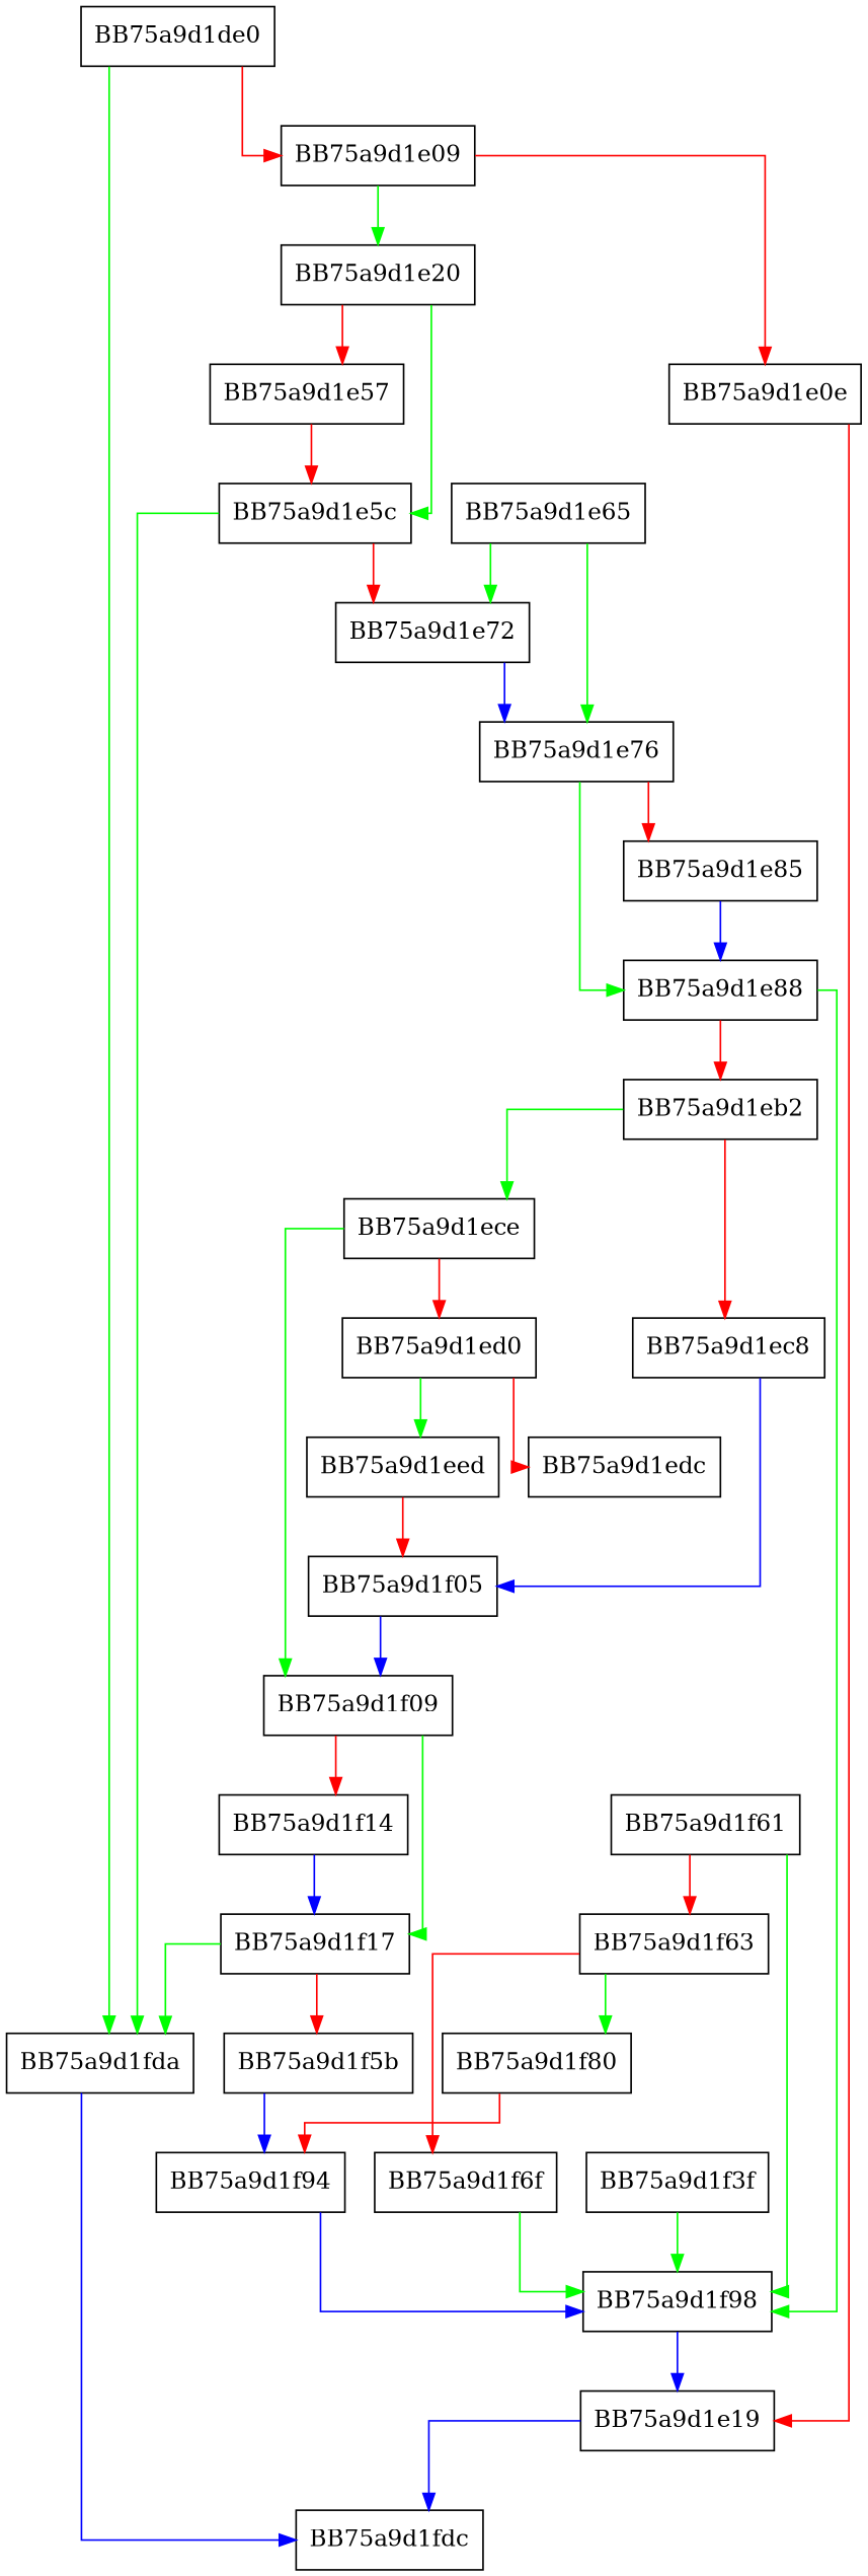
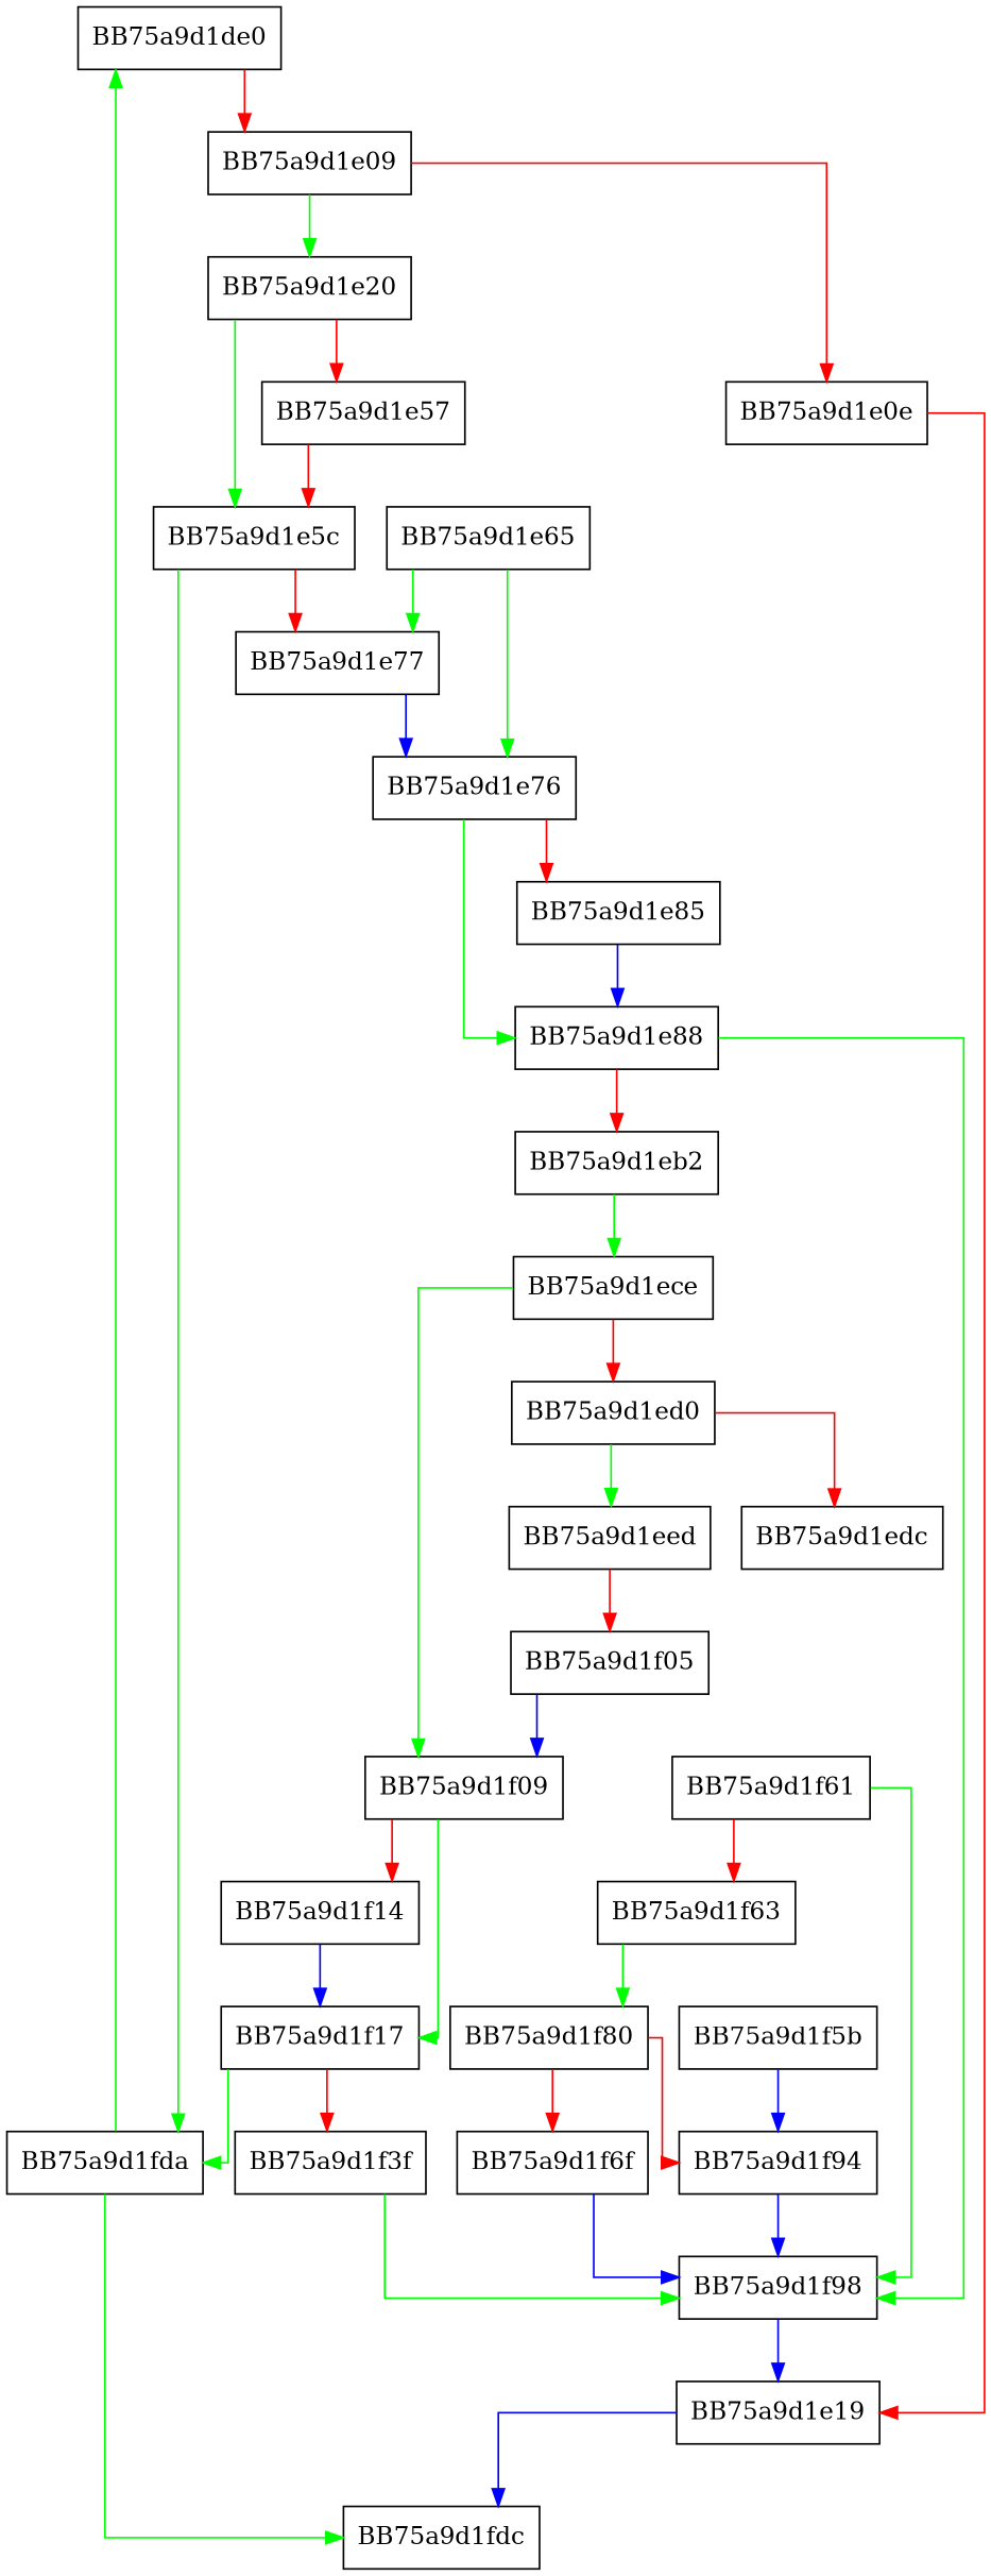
  digraph {
    splines=ortho
    node [shape=box]
    edge [color=red]
    BB75a9d1de0
    BB75a9d1fda
    BB75a9d1e09
    BB75a9d1fdc
    BB75a9d1e20
    BB75a9d1e0e
    BB75a9d1e5c
    BB75a9d1e57
    BB75a9d1e19
-   BB75a9d1e72
+   BB75a9d1e72 [label=BB75a9d1e77]
    BB75a9d1e65
    BB75a9d1e76
    BB75a9d1e88
    BB75a9d1e85
    BB75a9d1f98
    BB75a9d1eb2
    BB75a9d1ece
-   BB75a9d1ec8
    BB75a9d1f09
    BB75a9d1ed0
    BB75a9d1f05
    BB75a9d1f17
    BB75a9d1f14
    BB75a9d1eed
    BB75a9d1edc
    BB75a9d1f3f
    BB75a9d1f61
    BB75a9d1f63
    BB75a9d1f5b
    BB75a9d1f94
    BB75a9d1f80
    BB75a9d1f6f
-   BB75a9d1de0 -> BB75a9d1fda [color=green]
+   BB75a9d1fda -> BB75a9d1de0 [color=green]
    BB75a9d1de0 -> BB75a9d1e09
-   BB75a9d1fda -> BB75a9d1fdc [color=blue]
+   BB75a9d1fda -> BB75a9d1fdc [color=green]
    BB75a9d1e09 -> BB75a9d1e20 [color=green]
    BB75a9d1e09 -> BB75a9d1e0e
    BB75a9d1e20 -> BB75a9d1e5c [color=green]
    BB75a9d1e20 -> BB75a9d1e57
    BB75a9d1e0e -> BB75a9d1e19
    BB75a9d1e5c -> BB75a9d1fda [color=green]
    BB75a9d1e5c -> BB75a9d1e72
    BB75a9d1e57 -> BB75a9d1e5c
    BB75a9d1e19 -> BB75a9d1fdc [color=blue]
    BB75a9d1e72 -> BB75a9d1e76 [color=blue]
    BB75a9d1e65 -> BB75a9d1e72 [color=green]
    BB75a9d1e65 -> BB75a9d1e76 [color=green]
    BB75a9d1e76 -> BB75a9d1e88 [color=green]
    BB75a9d1e76 -> BB75a9d1e85
    BB75a9d1e88 -> BB75a9d1f98 [color=green]
    BB75a9d1e88 -> BB75a9d1eb2
    BB75a9d1e85 -> BB75a9d1e88 [color=blue]
    BB75a9d1f98 -> BB75a9d1e19 [color=blue]
    BB75a9d1eb2 -> BB75a9d1ece [color=green]
-   BB75a9d1eb2 -> BB75a9d1ec8
    BB75a9d1ece -> BB75a9d1f09 [color=green]
    BB75a9d1ece -> BB75a9d1ed0
-   BB75a9d1ec8 -> BB75a9d1f05 [color=blue]
    BB75a9d1f09 -> BB75a9d1f17 [color=green]
    BB75a9d1f09 -> BB75a9d1f14
    BB75a9d1ed0 -> BB75a9d1eed [color=green]
    BB75a9d1ed0 -> BB75a9d1edc
    BB75a9d1f05 -> BB75a9d1f09 [color=blue]
    BB75a9d1f17 -> BB75a9d1fda [color=green]
-   BB75a9d1f17 -> BB75a9d1f5b
+   BB75a9d1f17 -> BB75a9d1f3f
    BB75a9d1f14 -> BB75a9d1f17 [color=blue]
    BB75a9d1eed -> BB75a9d1f05
    BB75a9d1f3f -> BB75a9d1f98 [color=green]
    BB75a9d1f61 -> BB75a9d1f98 [color=green]
    BB75a9d1f61 -> BB75a9d1f63
    BB75a9d1f63 -> BB75a9d1f80 [color=green]
-   BB75a9d1f63 -> BB75a9d1f6f
+   BB75a9d1f80 -> BB75a9d1f6f
    BB75a9d1f5b -> BB75a9d1f94 [color=blue]
    BB75a9d1f94 -> BB75a9d1f98 [color=blue]
    BB75a9d1f80 -> BB75a9d1f94
-   BB75a9d1f6f -> BB75a9d1f98 [color=green]
+   BB75a9d1f6f -> BB75a9d1f98 [color=blue]
  }
